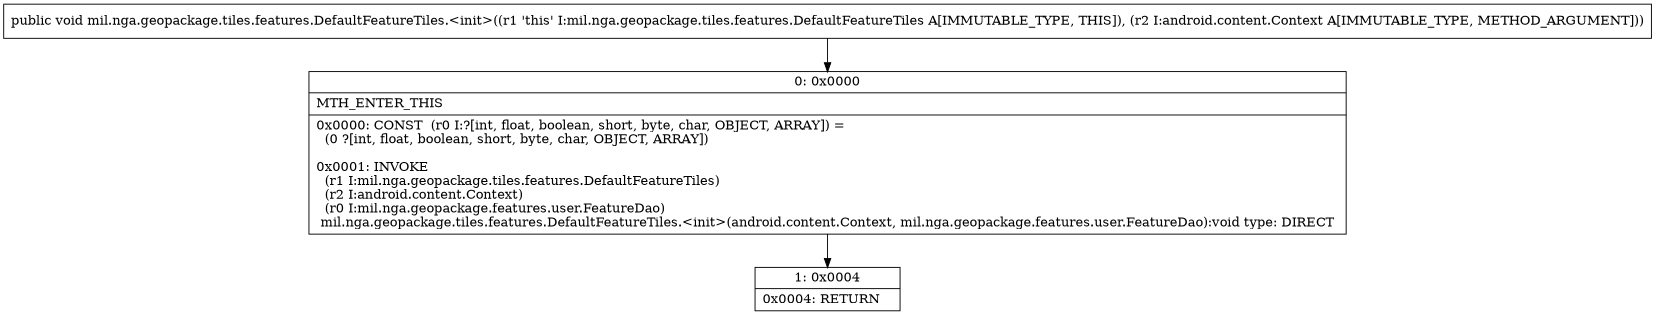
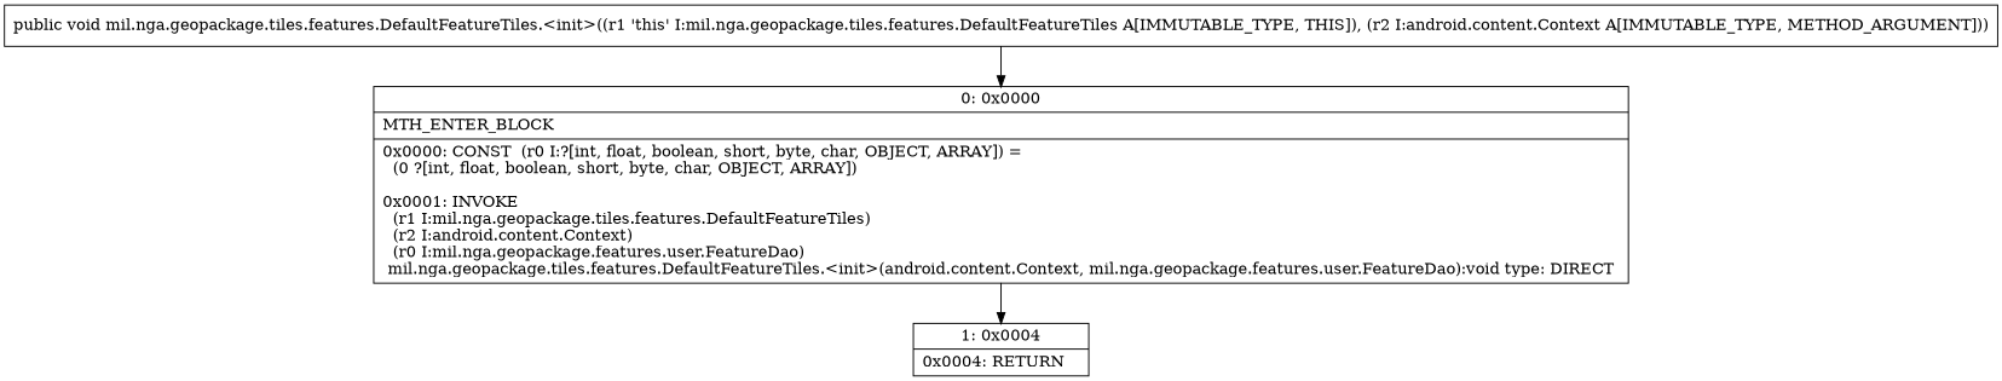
  digraph {
    node [shape=record]
-   n1 [label="{0\:\ 0x0000|MTH_ENTER_THIS\l|0x0000: CONST  (r0 I:?[int, float, boolean, short, byte, char, OBJECT, ARRAY]) = \l  (0 ?[int, float, boolean, short, byte, char, OBJECT, ARRAY])\l \l0x0001: INVOKE  \l  (r1 I:mil.nga.geopackage.tiles.features.DefaultFeatureTiles)\l  (r2 I:android.content.Context)\l  (r0 I:mil.nga.geopackage.features.user.FeatureDao)\l mil.nga.geopackage.tiles.features.DefaultFeatureTiles.\<init\>(android.content.Context, mil.nga.geopackage.features.user.FeatureDao):void type: DIRECT \l}"]
+   n1 [label="{0\:\ 0x0000|MTH_ENTER_BLOCK\l|0x0000: CONST  (r0 I:?[int, float, boolean, short, byte, char, OBJECT, ARRAY]) = \l  (0 ?[int, float, boolean, short, byte, char, OBJECT, ARRAY])\l \l0x0001: INVOKE  \l  (r1 I:mil.nga.geopackage.tiles.features.DefaultFeatureTiles)\l  (r2 I:android.content.Context)\l  (r0 I:mil.nga.geopackage.features.user.FeatureDao)\l mil.nga.geopackage.tiles.features.DefaultFeatureTiles.\<init\>(android.content.Context, mil.nga.geopackage.features.user.FeatureDao):void type: DIRECT \l}"]
    n2 [label="{1\:\ 0x0004|0x0004: RETURN   \l}"]
    n3 [label="{public void mil.nga.geopackage.tiles.features.DefaultFeatureTiles.\<init\>((r1 'this' I:mil.nga.geopackage.tiles.features.DefaultFeatureTiles A[IMMUTABLE_TYPE, THIS]), (r2 I:android.content.Context A[IMMUTABLE_TYPE, METHOD_ARGUMENT])) }"]
    n1 -> n2
    n3 -> n1
  }
